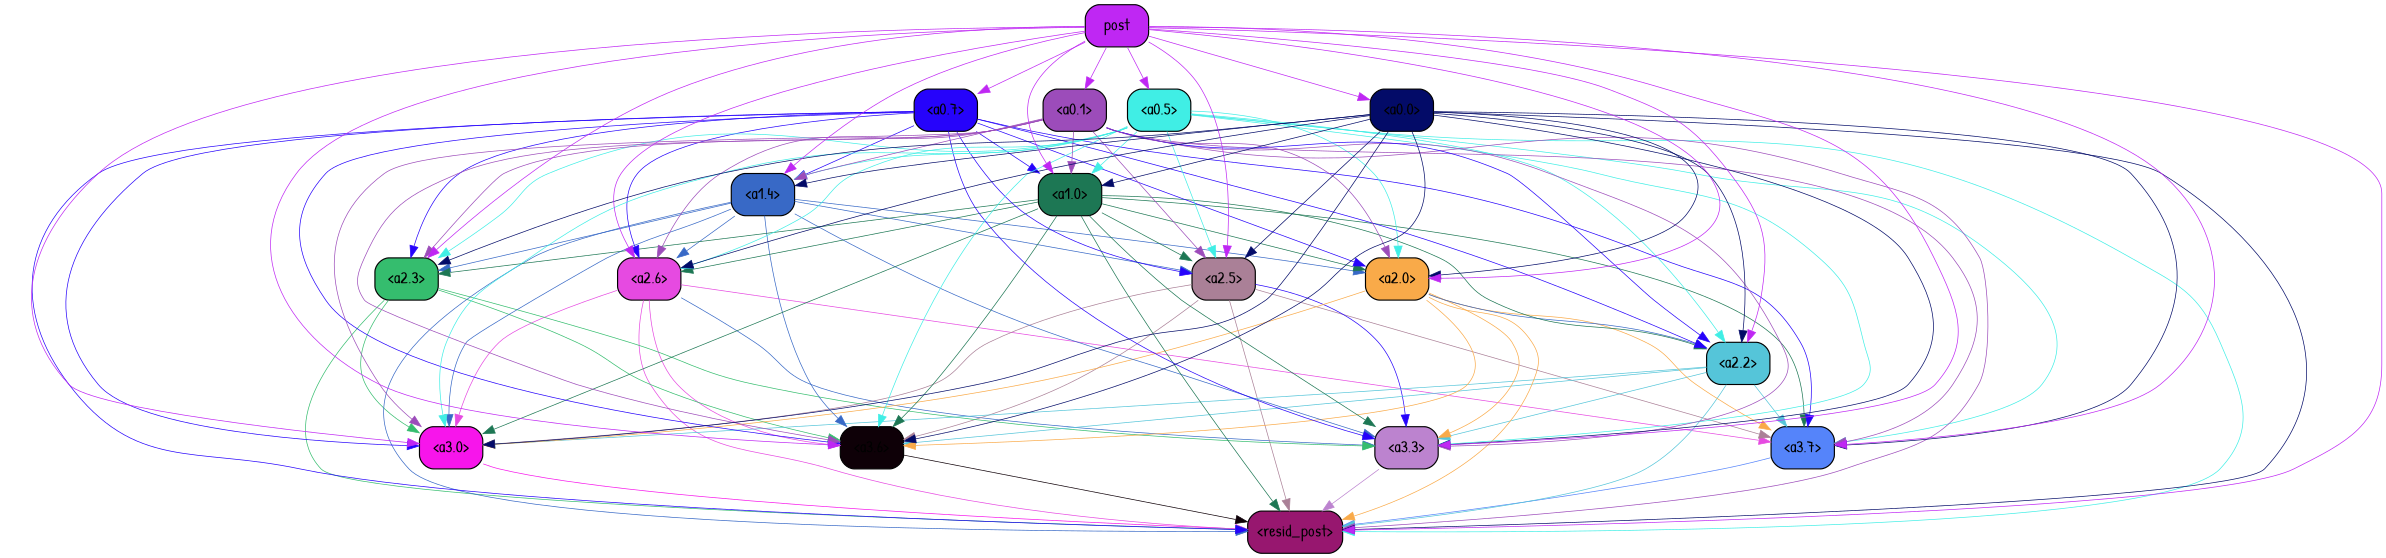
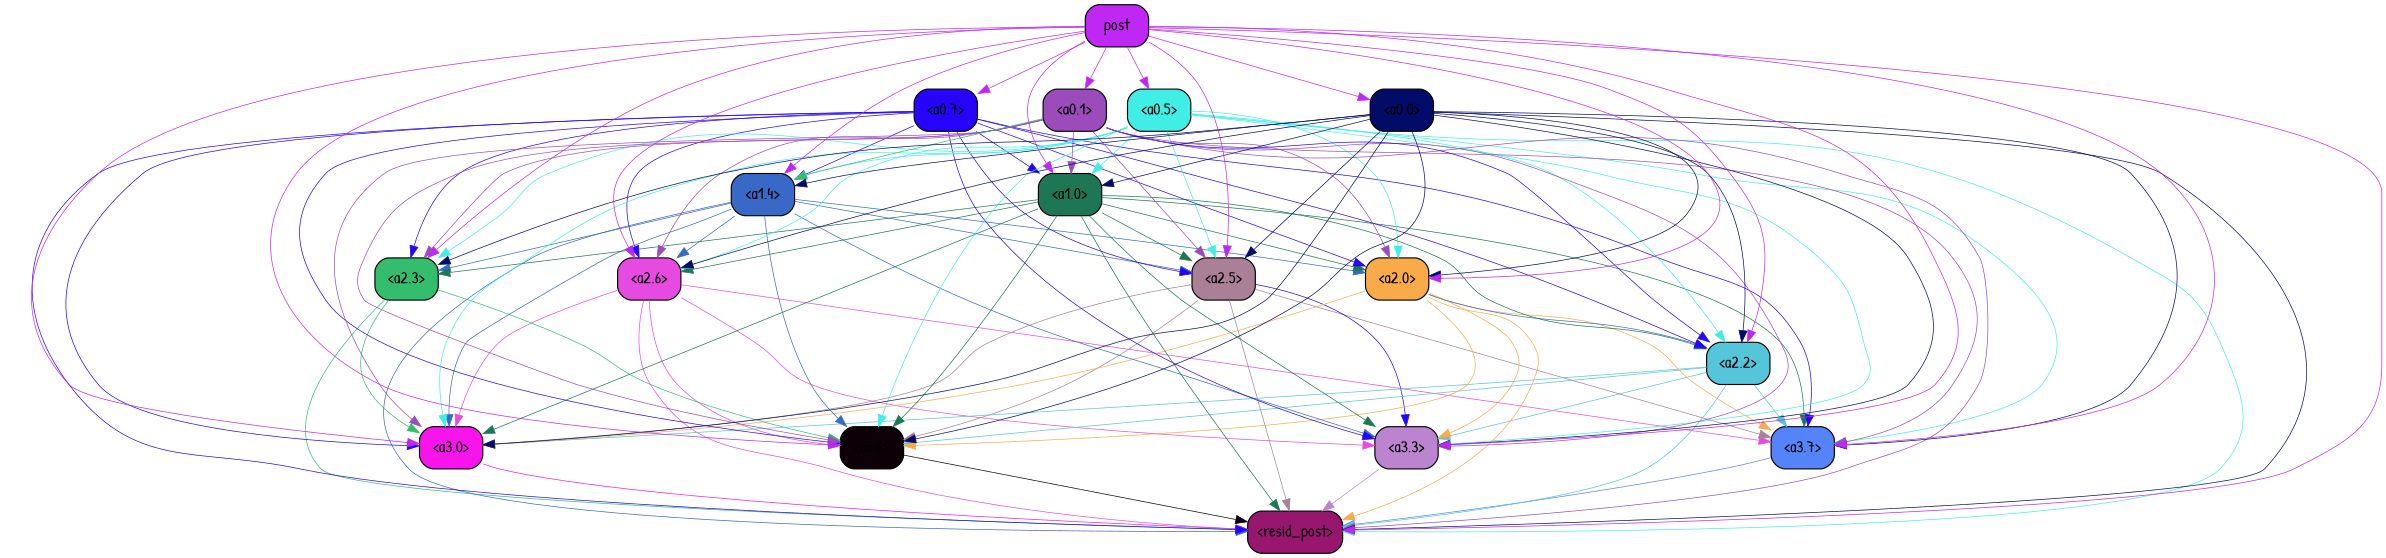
  strict digraph {
    fontname="Patrick Hand"
    splines=true
    node [color=black fontname="Patrick Hand" shape=box style="filled, rounded"]
    edge [color="#bf27f3" fontname="Patrick Hand" penwidth=0.6]
    "<a3.7>" [fillcolor="#5584fa"]
    "<resid_post>" [fillcolor="#97176f"]
    "<a3.6>" [fillcolor="#0e0007"]
    "<a3.3>" [fillcolor="#bc83cf"]
    "<a3.0>" [fillcolor="#f715eb"]
    "<a2.6>" [fillcolor="#e64ae1"]
    "<a2.5>" [fillcolor="#aa8097"]
    "<a2.3>" [fillcolor="#35bd6e"]
    "<a2.2>" [fillcolor="#55c5d9"]
    "<a2.0>" [fillcolor="#f9aa49"]
    "<a1.4>" [fillcolor="#3869c6"]
    "<a1.0>" [fillcolor="#1d7754"]
    "<a0.7>" [fillcolor="#2603fb"]
    "<a0.5>" [fillcolor="#40eee5"]
    "<a0.1>" [fillcolor="#9c4cba"]
    "<a0.0>" [fillcolor="#030b68"]
    n17 [fillcolor="#bf27f3" label=post]
    "<a3.7>" -> "<resid_post>" [color="#5584fa"]
    "<a3.6>" -> "<resid_post>" [color="#0e0007"]
    "<a3.3>" -> "<resid_post>" [color="#bc83cf"]
    "<a3.0>" -> "<resid_post>" [color="#f715eb"]
    "<a2.6>" -> "<a3.7>" [color="#e64ae1"]
    "<a2.6>" -> "<resid_post>" [color="#e64ae1"]
    "<a2.6>" -> "<a3.6>" [color="#e64ae1"]
-   "<a2.6>" -> "<a3.3>" [color="#3869c6"]
+   "<a2.6>" -> "<a3.3>" [color="#e64ae1"]
    "<a2.6>" -> "<a3.0>" [color="#e64ae1"]
    "<a2.5>" -> "<a3.7>" [color="#aa8097"]
    "<a2.5>" -> "<resid_post>" [color="#aa8097"]
    "<a2.5>" -> "<a3.6>" [color="#aa8097"]
    "<a2.5>" -> "<a3.3>" [color="#2603fb"]
    "<a2.5>" -> "<a3.0>" [color="#aa8097"]
    "<a2.3>" -> "<resid_post>" [color="#35bd6e"]
    "<a2.3>" -> "<a3.6>" [color="#35bd6e"]
-   "<a2.3>" -> "<a3.3>" [color="#35bd6e"]
    "<a2.3>" -> "<a3.0>" [color="#35bd6e"]
    "<a2.2>" -> "<a3.7>" [color="#55c5d9"]
    "<a2.2>" -> "<resid_post>" [color="#55c5d9"]
    "<a2.2>" -> "<a3.6>" [color="#55c5d9"]
    "<a2.2>" -> "<a3.3>" [color="#55c5d9"]
    "<a2.2>" -> "<a3.0>" [color="#55c5d9"]
    "<a2.0>" -> "<a3.7>" [color="#f9aa49"]
    "<a2.0>" -> "<resid_post>" [color="#f9aa49"]
    "<a2.0>" -> "<a3.6>" [color="#f9aa49"]
    "<a2.0>" -> "<a3.3>" [color="#f9aa49"]
    "<a2.0>" -> "<a3.0>" [color="#f9aa49"]
    "<a2.0>" -> "<a2.2>" [color="#3869c6"]
    "<a1.4>" -> "<resid_post>" [color="#3869c6"]
    "<a1.4>" -> "<a3.6>" [color="#3869c6"]
    "<a1.4>" -> "<a3.3>" [color="#3869c6"]
    "<a1.4>" -> "<a3.0>" [color="#3869c6"]
    "<a1.4>" -> "<a2.6>" [color="#3869c6"]
    "<a1.4>" -> "<a2.5>" [color="#3869c6"]
    "<a1.4>" -> "<a2.3>" [color="#3869c6"]
    "<a1.4>" -> "<a2.0>" [color="#3869c6"]
    "<a1.0>" -> "<a3.7>" [color="#1d7754"]
    "<a1.0>" -> "<resid_post>" [color="#1d7754"]
    "<a1.0>" -> "<a3.6>" [color="#1d7754"]
    "<a1.0>" -> "<a3.3>" [color="#1d7754"]
    "<a1.0>" -> "<a3.0>" [color="#1d7754"]
    "<a1.0>" -> "<a2.6>" [color="#1d7754"]
    "<a1.0>" -> "<a2.5>" [color="#1d7754"]
    "<a1.0>" -> "<a2.3>" [color="#1d7754"]
    "<a1.0>" -> "<a2.2>" [color="#1d7754"]
    "<a1.0>" -> "<a2.0>" [color="#1d7754"]
    "<a0.7>" -> "<a3.7>" [color="#2603fb"]
    "<a0.7>" -> "<resid_post>" [color="#2603fb"]
    "<a0.7>" -> "<a3.6>" [color="#2603fb"]
    "<a0.7>" -> "<a3.3>" [color="#2603fb"]
    "<a0.7>" -> "<a3.0>" [color="#2603fb"]
    "<a0.7>" -> "<a2.6>" [color="#2603fb"]
    "<a0.7>" -> "<a2.5>" [color="#2603fb"]
    "<a0.7>" -> "<a2.3>" [color="#2603fb"]
    "<a0.7>" -> "<a2.2>" [color="#2603fb"]
    "<a0.7>" -> "<a2.0>" [color="#2603fb"]
    "<a0.7>" -> "<a1.4>" [color="#2603fb"]
    "<a0.7>" -> "<a1.0>" [color="#2603fb"]
    "<a0.5>" -> "<a3.7>" [color="#40eee5"]
    "<a0.5>" -> "<resid_post>" [color="#40eee5"]
    "<a0.5>" -> "<a3.6>" [color="#40eee5"]
    "<a0.5>" -> "<a3.3>" [color="#40eee5"]
    "<a0.5>" -> "<a3.0>" [color="#40eee5"]
    "<a0.5>" -> "<a2.6>" [color="#40eee5"]
    "<a0.5>" -> "<a2.5>" [color="#40eee5"]
    "<a0.5>" -> "<a2.3>" [color="#40eee5"]
    "<a0.5>" -> "<a2.2>" [color="#40eee5"]
    "<a0.5>" -> "<a2.0>" [color="#40eee5"]
    "<a0.5>" -> "<a1.4>" [color="#40eee5"]
    "<a0.5>" -> "<a1.0>" [color="#40eee5"]
    "<a0.1>" -> "<a3.7>" [color="#9c4cba"]
    "<a0.1>" -> "<resid_post>" [color="#9c4cba"]
    "<a0.1>" -> "<a3.6>" [color="#9c4cba"]
    "<a0.1>" -> "<a3.3>" [color="#9c4cba"]
    "<a0.1>" -> "<a3.0>" [color="#9c4cba"]
    "<a0.1>" -> "<a2.6>" [color="#9c4cba"]
    "<a0.1>" -> "<a2.5>" [color="#9c4cba"]
    "<a0.1>" -> "<a2.3>" [color="#9c4cba"]
    "<a0.1>" -> "<a2.2>" [color="#2603fb"]
    "<a0.1>" -> "<a2.0>" [color="#9c4cba"]
-   "<a0.1>" -> "<a1.4>" [color="#9c4cba"]
+   "<a0.1>" -> "<a1.4>" [color="#35bd6e"]
    "<a0.1>" -> "<a1.0>" [color="#9c4cba"]
    "<a0.0>" -> "<a3.7>" [color="#030b68"]
    "<a0.0>" -> "<resid_post>" [color="#030b68"]
    "<a0.0>" -> "<a3.6>" [color="#030b68"]
    "<a0.0>" -> "<a3.3>" [color="#030b68"]
    "<a0.0>" -> "<a3.0>" [color="#030b68"]
    "<a0.0>" -> "<a2.6>" [color="#030b68"]
    "<a0.0>" -> "<a2.5>" [color="#030b68"]
    "<a0.0>" -> "<a2.3>" [color="#030b68"]
    "<a0.0>" -> "<a2.2>" [color="#030b68"]
    "<a0.0>" -> "<a2.0>" [color="#030b68"]
    "<a0.0>" -> "<a1.4>" [color="#030b68"]
    "<a0.0>" -> "<a1.0>" [color="#030b68"]
    n17 -> "<a3.7>"
    n17 -> "<resid_post>"
    n17 -> "<a3.6>"
    n17 -> "<a3.3>"
    n17 -> "<a3.0>"
    n17 -> "<a2.6>"
    n17 -> "<a2.5>"
    n17 -> "<a2.3>"
    n17 -> "<a2.2>"
    n17 -> "<a2.0>"
    n17 -> "<a1.4>"
    n17 -> "<a1.0>"
    n17 -> "<a0.7>"
    n17 -> "<a0.5>"
    n17 -> "<a0.1>"
    n17 -> "<a0.0>"
  }
